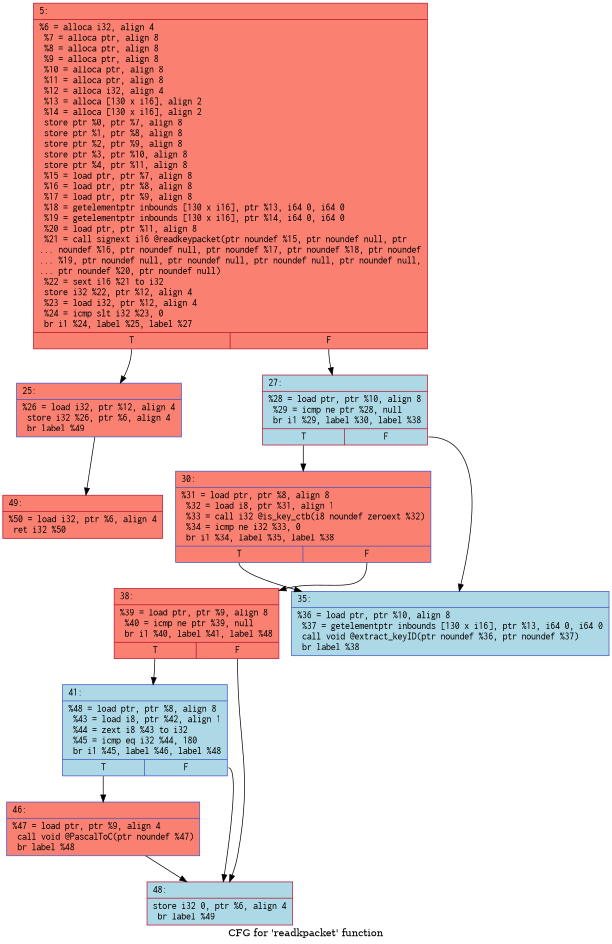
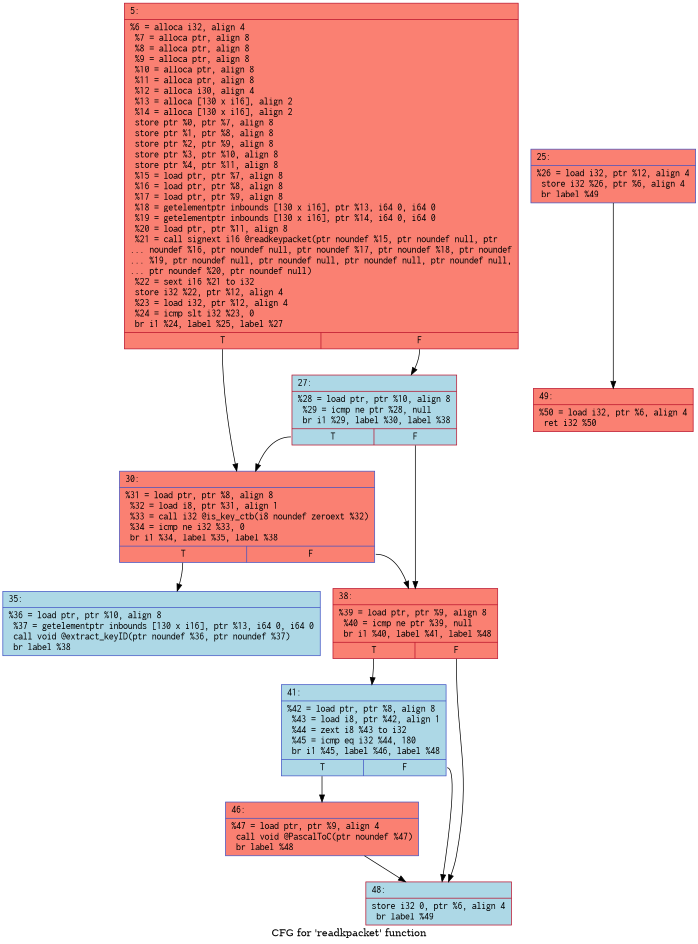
  digraph {
    label="CFG for 'readkpacket' function"
    node [color="#b70d28ff" fillcolor=salmon fontname=Courier shape=record style=filled]
    edge [tailport=s0]
-   n1 [label="{5:\l|  %6 = alloca i32, align 4\l  %7 = alloca ptr, align 8\l  %8 = alloca ptr, align 8\l  %9 = alloca ptr, align 8\l  %10 = alloca ptr, align 8\l  %11 = alloca ptr, align 8\l  %12 = alloca i32, align 4\l  %13 = alloca [130 x i16], align 2\l  %14 = alloca [130 x i16], align 2\l  store ptr %0, ptr %7, align 8\l  store ptr %1, ptr %8, align 8\l  store ptr %2, ptr %9, align 8\l  store ptr %3, ptr %10, align 8\l  store ptr %4, ptr %11, align 8\l  %15 = load ptr, ptr %7, align 8\l  %16 = load ptr, ptr %8, align 8\l  %17 = load ptr, ptr %9, align 8\l  %18 = getelementptr inbounds [130 x i16], ptr %13, i64 0, i64 0\l  %19 = getelementptr inbounds [130 x i16], ptr %14, i64 0, i64 0\l  %20 = load ptr, ptr %11, align 8\l  %21 = call signext i16 @readkeypacket(ptr noundef %15, ptr noundef null, ptr\l... noundef %16, ptr noundef null, ptr noundef %17, ptr noundef %18, ptr noundef\l... %19, ptr noundef null, ptr noundef null, ptr noundef null, ptr noundef null,\l... ptr noundef %20, ptr noundef null)\l  %22 = sext i16 %21 to i32\l  store i32 %22, ptr %12, align 4\l  %23 = load i32, ptr %12, align 4\l  %24 = icmp slt i32 %23, 0\l  br i1 %24, label %25, label %27\l|{<s0>T|<s1>F}}"]
+   n1 [label="{5:\l|  %6 = alloca i32, align 4\l  %7 = alloca ptr, align 8\l  %8 = alloca ptr, align 8\l  %9 = alloca ptr, align 8\l  %10 = alloca ptr, align 8\l  %11 = alloca ptr, align 8\l  %12 = alloca i30, align 4\l  %13 = alloca [130 x i16], align 2\l  %14 = alloca [130 x i16], align 2\l  store ptr %0, ptr %7, align 8\l  store ptr %1, ptr %8, align 8\l  store ptr %2, ptr %9, align 8\l  store ptr %3, ptr %10, align 8\l  store ptr %4, ptr %11, align 8\l  %15 = load ptr, ptr %7, align 8\l  %16 = load ptr, ptr %8, align 8\l  %17 = load ptr, ptr %9, align 8\l  %18 = getelementptr inbounds [130 x i16], ptr %13, i64 0, i64 0\l  %19 = getelementptr inbounds [130 x i16], ptr %14, i64 0, i64 0\l  %20 = load ptr, ptr %11, align 8\l  %21 = call signext i16 @readkeypacket(ptr noundef %15, ptr noundef null, ptr\l... noundef %16, ptr noundef null, ptr noundef %17, ptr noundef %18, ptr noundef\l... %19, ptr noundef null, ptr noundef null, ptr noundef null, ptr noundef null,\l... ptr noundef %20, ptr noundef null)\l  %22 = sext i16 %21 to i32\l  store i32 %22, ptr %12, align 4\l  %23 = load i32, ptr %12, align 4\l  %24 = icmp slt i32 %23, 0\l  br i1 %24, label %25, label %27\l|{<s0>T|<s1>F}}"]
    n2 [color="#3d50c3ff" label="{25:\l|  %26 = load i32, ptr %12, align 4\l  store i32 %26, ptr %6, align 4\l  br label %49\l}"]
    n3 [fillcolor=lightblue label="{27:\l|  %28 = load ptr, ptr %10, align 8\l  %29 = icmp ne ptr %28, null\l  br i1 %29, label %30, label %38\l|{<s0>T|<s1>F}}"]
    n4 [label="{49:\l|  %50 = load i32, ptr %6, align 4\l  ret i32 %50\l}"]
    n5 [color="#3d50c3ff" label="{30:\l|  %31 = load ptr, ptr %8, align 8\l  %32 = load i8, ptr %31, align 1\l  %33 = call i32 @is_key_ctb(i8 noundef zeroext %32)\l  %34 = icmp ne i32 %33, 0\l  br i1 %34, label %35, label %38\l|{<s0>T|<s1>F}}"]
    n6 [label="{38:\l|  %39 = load ptr, ptr %9, align 8\l  %40 = icmp ne ptr %39, null\l  br i1 %40, label %41, label %48\l|{<s0>T|<s1>F}}"]
    n7 [color="#3d50c3ff" fillcolor=lightblue label="{35:\l|  %36 = load ptr, ptr %10, align 8\l  %37 = getelementptr inbounds [130 x i16], ptr %13, i64 0, i64 0\l  call void @extract_keyID(ptr noundef %36, ptr noundef %37)\l  br label %38\l}"]
-   n8 [color="#3d50c3ff" fillcolor=lightblue label="{41:\l|  %48 = load ptr, ptr %8, align 8\l  %43 = load i8, ptr %42, align 1\l  %44 = zext i8 %43 to i32\l  %45 = icmp eq i32 %44, 180\l  br i1 %45, label %46, label %48\l|{<s0>T|<s1>F}}"]
+   n8 [color="#3d50c3ff" fillcolor=lightblue label="{41:\l|  %42 = load ptr, ptr %8, align 8\l  %43 = load i8, ptr %42, align 1\l  %44 = zext i8 %43 to i32\l  %45 = icmp eq i32 %44, 180\l  br i1 %45, label %46, label %48\l|{<s0>T|<s1>F}}"]
    n9 [fillcolor=lightblue label="{48:\l|  store i32 0, ptr %6, align 4\l  br label %49\l}"]
    n10 [color="#3d50c3ff" label="{46:\l|  %47 = load ptr, ptr %9, align 4\l  call void @PascalToC(ptr noundef %47)\l  br label %48\l}"]
-   n1 -> n2
+   n1 -> n5
    n1 -> n3 [tailport=s1]
    n2 -> n4
    n3 -> n5
-   n3 -> n7 [tailport=s1]
+   n3 -> n6 [tailport=s1]
    n5 -> n6 [tailport=s1]
    n5 -> n7
    n6 -> n8
    n6 -> n9 [tailport=s1]
    n8 -> n9 [tailport=s1]
    n8 -> n10
    n10 -> n9
  }
